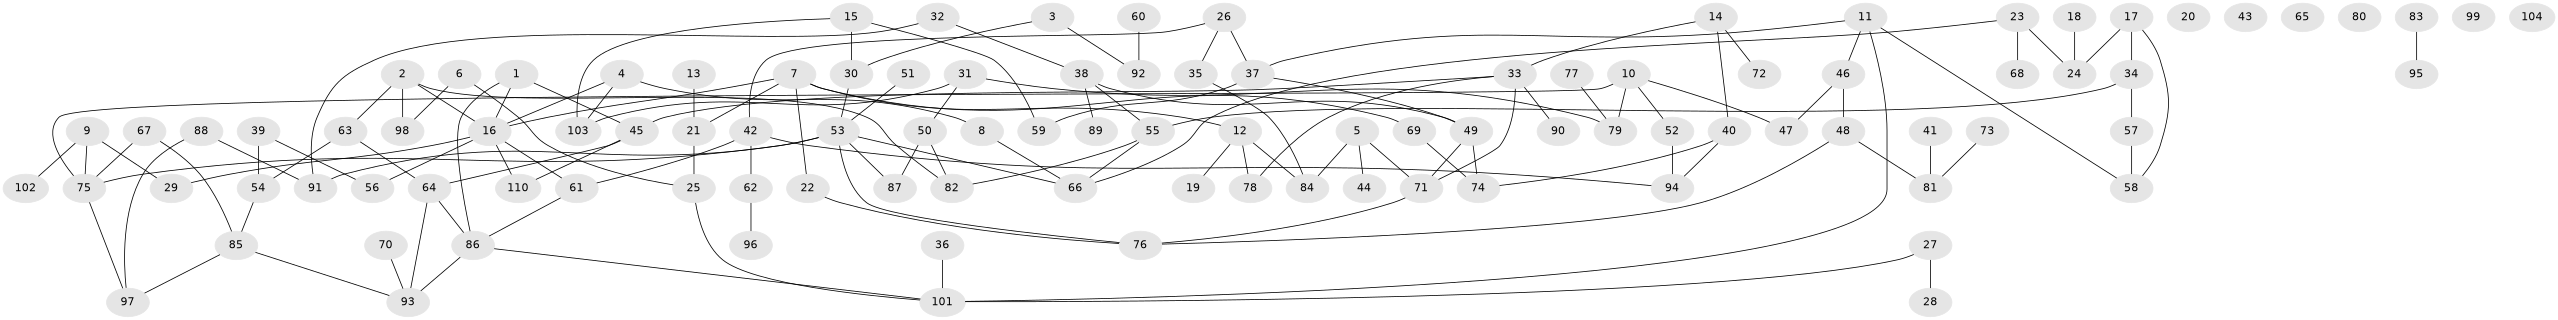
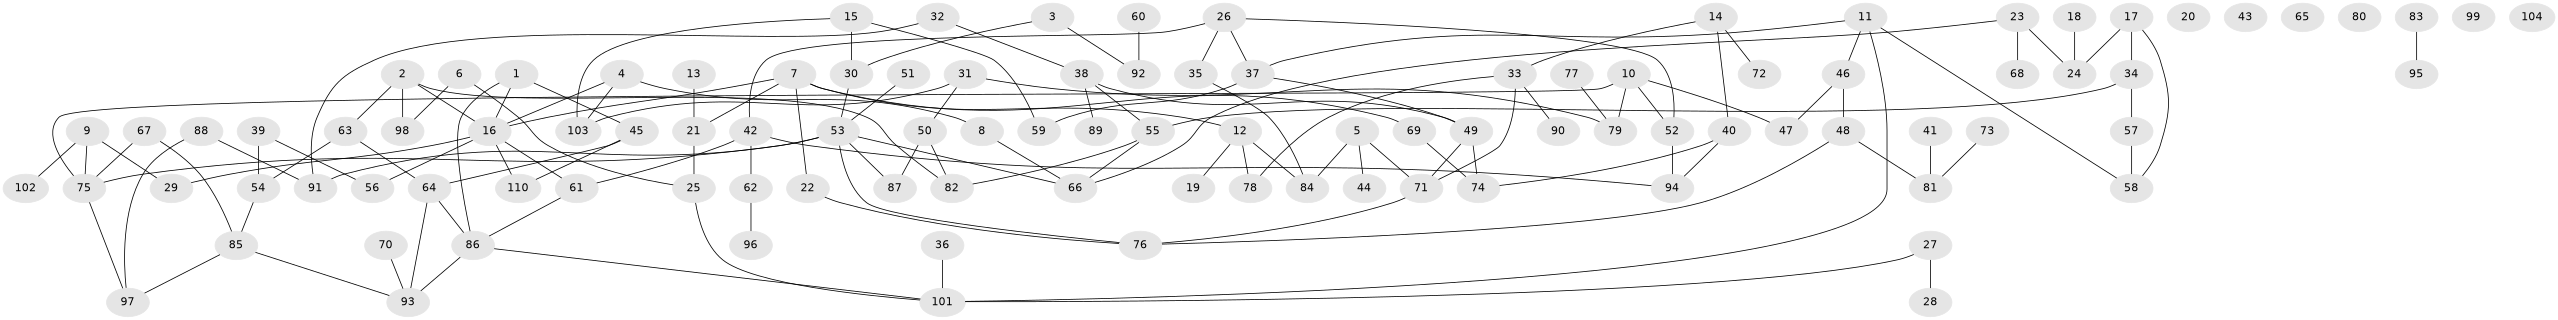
  graph {
    fontname="DejaVu Sans"
    node [color=gray90 fontname="DejaVu Sans" style=filled]
    edge [fontname="DejaVu Sans"]
    1
    16
    45
    86
    15
    30
    103
    59
    29
    56
    61
    n12 [label=110]
    64
    101
    93
    2
    63
    82
    98
    54
    3
    92
    53
    4
    8
    66
    5
    44
    71
    84
    76
    6
    25
    7
    12
    21
    22
    69
    19
    78
    74
    9
    75
    102
    97
    10
    47
    52
    79
    94
    11
    37
    46
    58
    49
    48
    13
    14
    33
    40
    72
    90
    85
    17
    24
    34
    55
    57
    18
    20
    23
    68
    26
    35
    42
    62
    27
    28
    91
    87
    31
    50
    32
    38
    89
    36
    39
    41
    81
    96
    43
    51
    60
    65
    67
    70
    73
    77
    80
    83
    95
    88
    99
    104
    1 -- 16
    1 -- 45
    1 -- 86
    16 -- 29
    16 -- 56
    16 -- 61
    16 -- n12
    45 -- n12
    45 -- 64
    86 -- 101
    86 -- 93
    15 -- 30
    15 -- 103
    15 -- 59
    30 -- 53
    61 -- 86
    64 -- 86
    64 -- 93
    2 -- 16
    2 -- 63
    2 -- 82
    2 -- 98
    63 -- 64
    63 -- 54
    54 -- 85
    3 -- 30
    3 -- 92
    53 -- 66
    53 -- 76
    53 -- 75
    53 -- 91
    53 -- 87
    4 -- 16
    4 -- 103
    4 -- 8
    8 -- 66
    5 -- 44
    5 -- 71
    5 -- 84
    71 -- 76
    6 -- 98
    6 -- 25
    25 -- 101
    7 -- 16
    7 -- 12
    7 -- 21
    7 -- 22
    7 -- 69
    12 -- 84
    12 -- 19
    12 -- 78
    21 -- 25
    22 -- 76
    69 -- 74
    9 -- 29
    9 -- 75
    9 -- 102
    75 -- 97
    10 -- 75
    10 -- 47
    10 -- 52
    10 -- 79
    52 -- 94
    11 -- 101
    11 -- 37
    11 -- 46
    11 -- 58
    37 -- 59
    37 -- 49
    46 -- 47
    46 -- 48
    49 -- 71
    49 -- 74
    48 -- 76
    48 -- 81
    13 -- 21
    14 -- 33
    14 -- 40
    14 -- 72
-   33 -- 45
    33 -- 71
    33 -- 78
    33 -- 90
    40 -- 74
    40 -- 94
    85 -- 93
    85 -- 97
    17 -- 58
    17 -- 24
    17 -- 34
    34 -- 55
    34 -- 57
    55 -- 82
    55 -- 66
    57 -- 58
    18 -- 24
    23 -- 66
    23 -- 24
    23 -- 68
+   26 -- 52
    26 -- 37
    26 -- 35
    26 -- 42
    35 -- 84
    42 -- 61
    42 -- 94
    42 -- 62
    62 -- 96
    27 -- 101
    27 -- 28
    31 -- 103
    31 -- 79
    31 -- 50
    50 -- 82
    50 -- 87
    32 -- 91
    32 -- 38
    38 -- 49
    38 -- 55
    38 -- 89
    36 -- 101
    39 -- 56
    39 -- 54
    41 -- 81
    51 -- 53
    60 -- 92
    67 -- 75
    67 -- 85
    70 -- 93
    73 -- 81
    77 -- 79
    83 -- 95
    88 -- 97
    88 -- 91
  }
